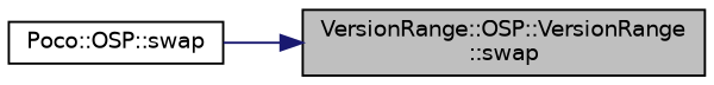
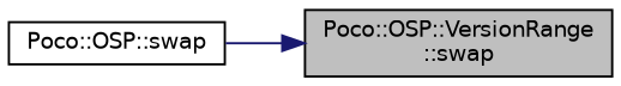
  digraph {
    rankdir=RL
    node [color=black fontname=Helvetica fontsize=10 shape=record style=filled]
-   n1 [fillcolor=grey75 fontcolor=black height=0.2 label="VersionRange::OSP::VersionRange\l::swap" width=0.4]
+   n1 [fillcolor=grey75 fontcolor=black height=0.2 label="Poco::OSP::VersionRange\l::swap" width=0.4]
    n2 [fillcolor=white height=0.2 label="Poco::OSP::swap" width=0.4]
    n1 -> n2 [color=midnightblue dir=back fontname=Helvetica fontsize=10 labelfontname=Helvetica labelfontsize=10 style=solid]
  }
